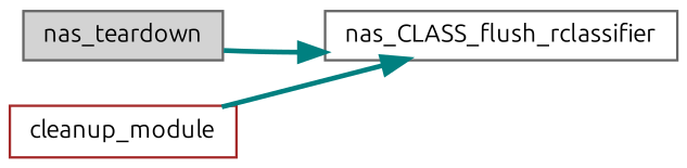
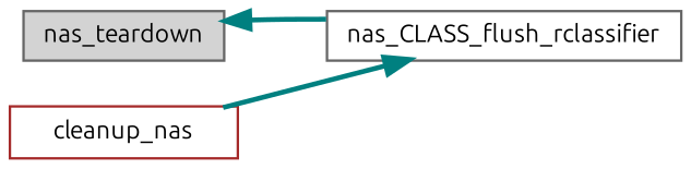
  digraph {
    fontname=Ubuntu
    rankdir=RL
    node [color=gray40 fillcolor=white fontname=Ubuntu fontsize=10 shape=record style=filled]
    edge [color=teal dir=back fontname=Ubuntu fontsize=10 labelfontname=Helvetica labelfontsize=10 style=bold]
    n1 [fontcolor=black height=0.2 label=nas_CLASS_flush_rclassifier width=0.4]
    n2 [fillcolor=lightgrey height=0.2 label=nas_teardown width=0.4]
-   n3 [color=brown height=0.2 label=cleanup_module width=0.4]
-   n1 -> n2
+   n3 [color=brown height=0.2 label=cleanup_nas width=0.4]
+   n2 -> n1
    n1 -> n3
  }
